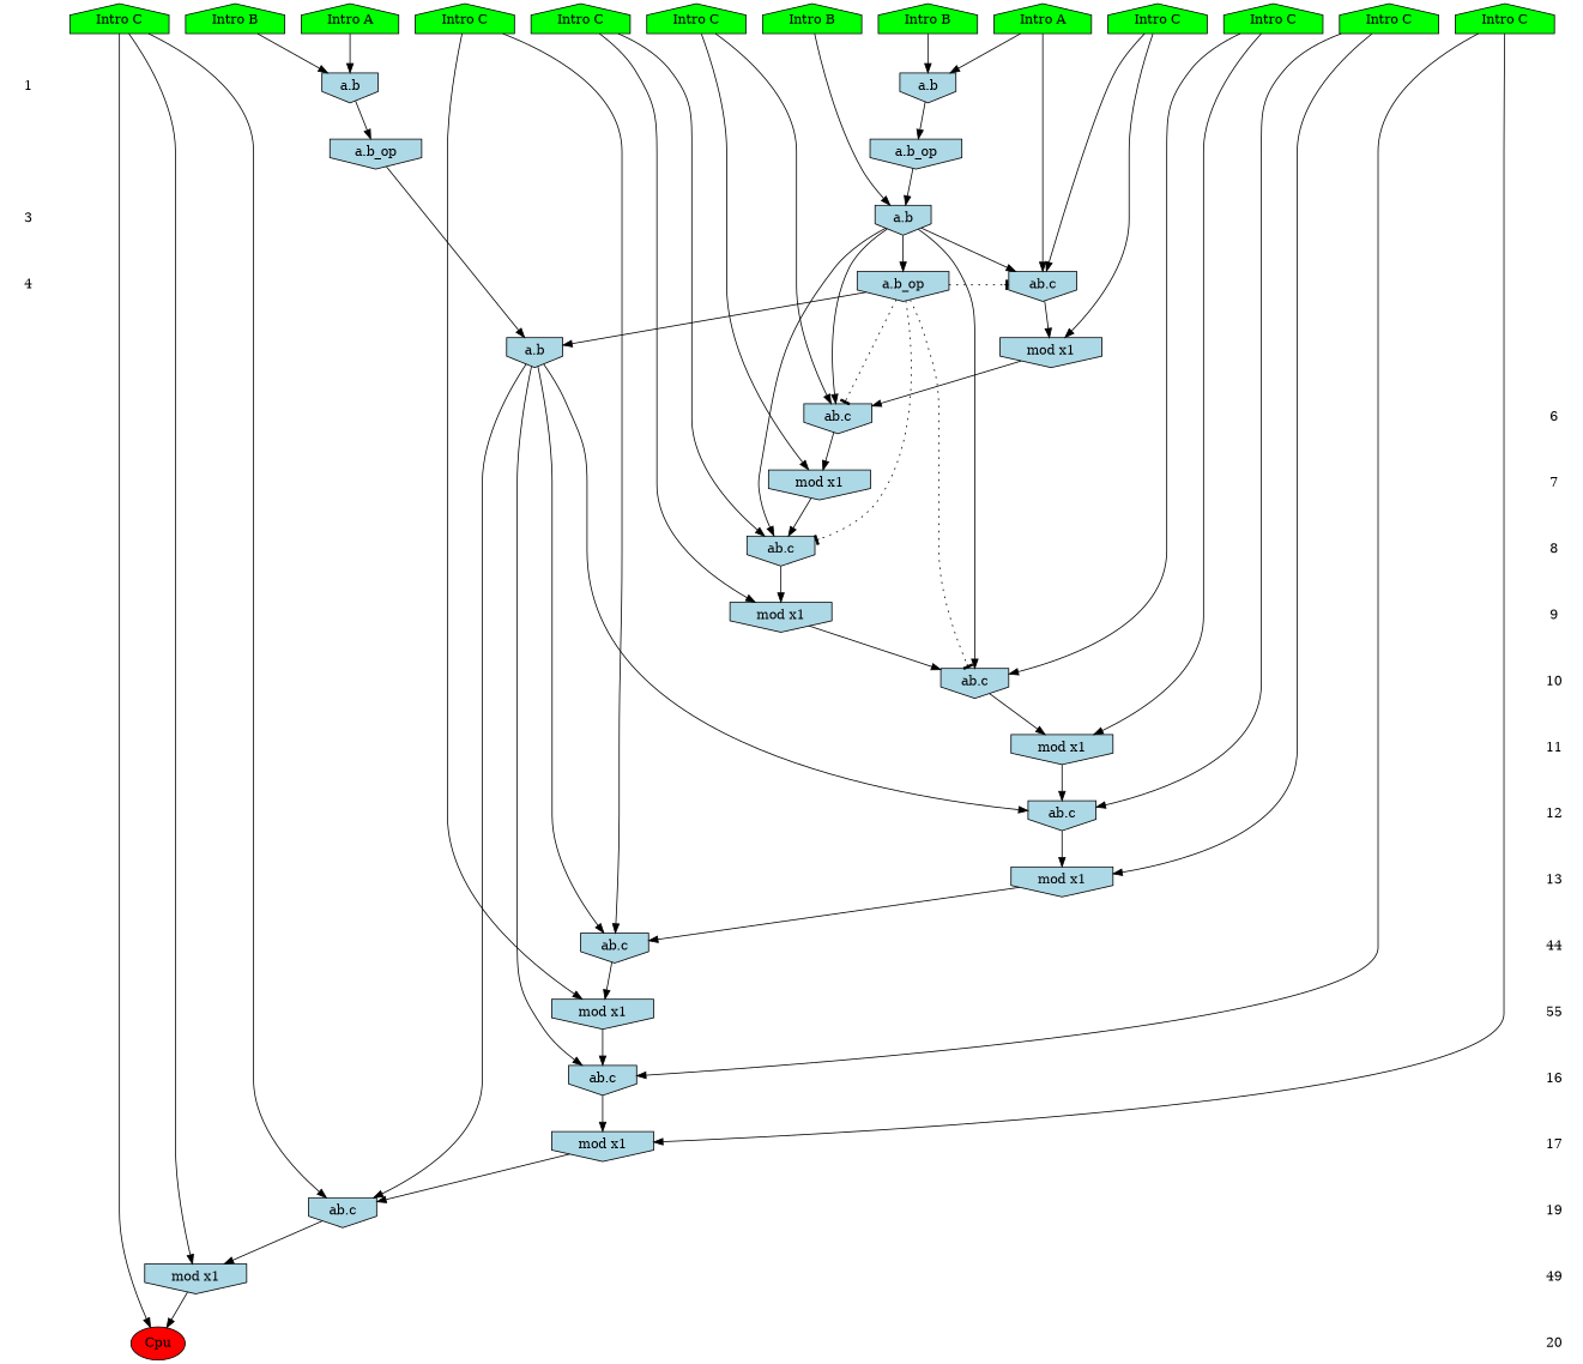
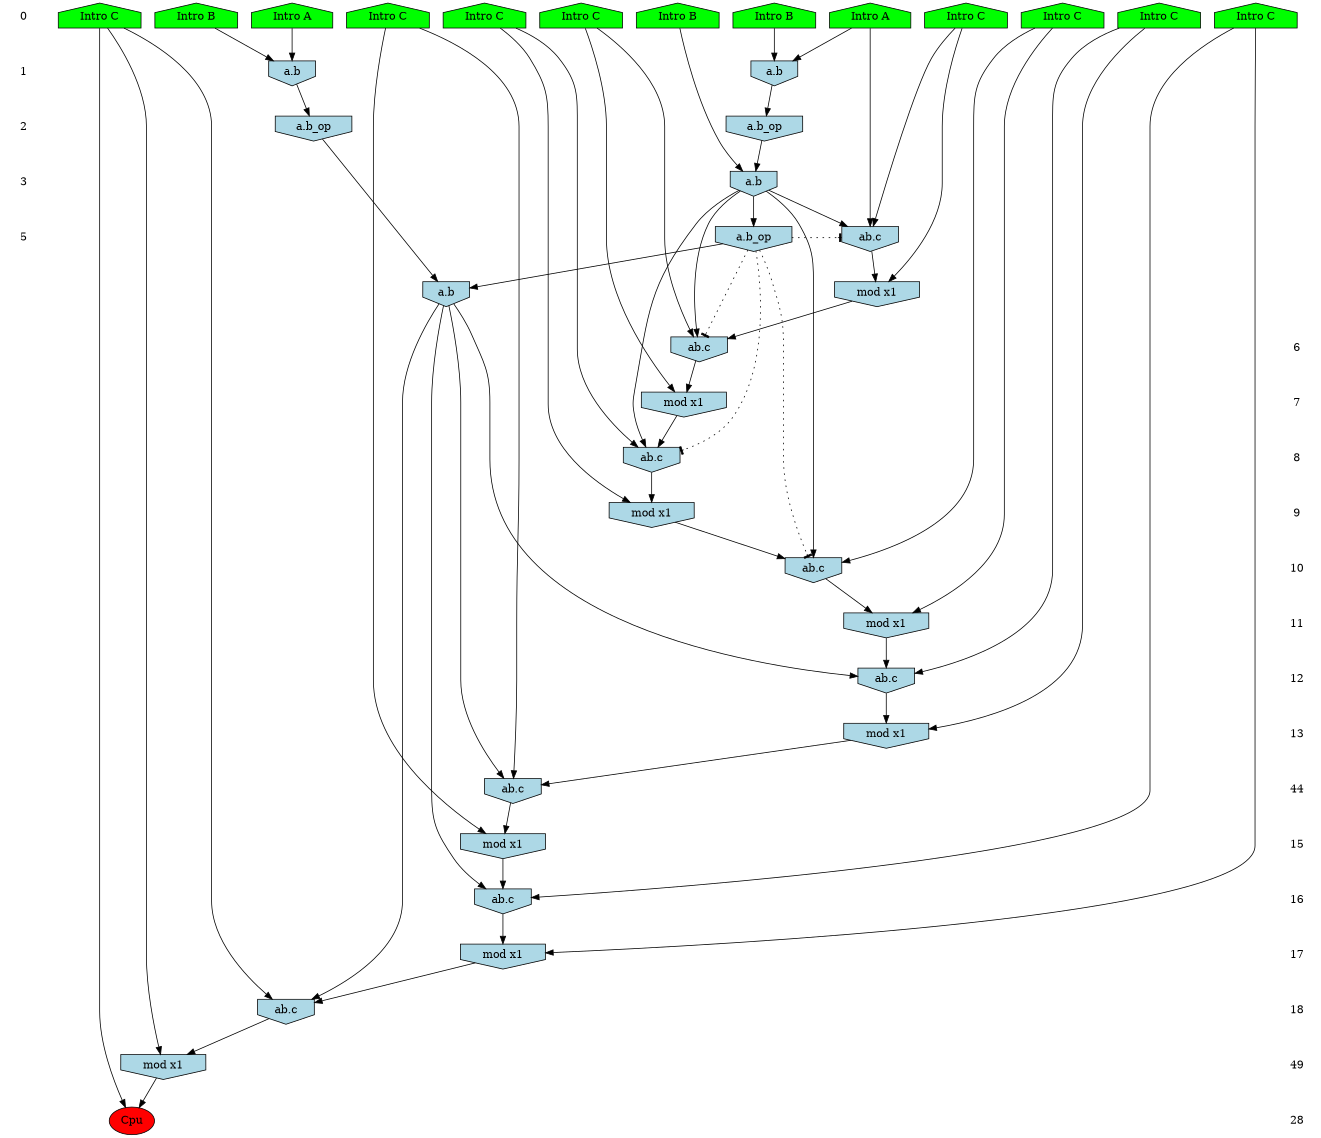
  digraph {
    ranksep=.5
    node [shape=invhouse fillcolor=lightblue style=filled]
+   0 [shape=plaintext fillcolor="" style=""]
    n2 [fillcolor=green label="Intro A" shape=house]
    n3 [fillcolor=green label="Intro B" shape=house]
    n4 [fillcolor=green label="Intro A" shape=house]
    n5 [fillcolor=green label="Intro B" shape=house]
    n6 [fillcolor=green label="Intro B" shape=house]
    n7 [fillcolor=green label="Intro C" shape=house]
    n8 [fillcolor=green label="Intro C" shape=house]
    n9 [fillcolor=green label="Intro C" shape=house]
    n10 [fillcolor=green label="Intro C" shape=house]
    n11 [fillcolor=green label="Intro C" shape=house]
    n12 [fillcolor=green label="Intro C" shape=house]
    n13 [fillcolor=green label="Intro C" shape=house]
    n14 [fillcolor=green label="Intro C" shape=house]
    1 [shape=plaintext fillcolor="" style=""]
    n16 [label="a.b"]
    n17 [label="a.b"]
+   2 [shape=plaintext fillcolor="" style=""]
    n19 [label="a.b_op"]
    n20 [label="a.b_op"]
    3 [shape=plaintext fillcolor="" style=""]
    n22 [label="a.b"]
-   4 [shape=plaintext fillcolor="" style=""]
+   4 [shape=plaintext label=5 fillcolor="" style=""]
    n24 [label="ab.c"]
    n25 [label="a.b_op"]
    n26 [label="mod x1"]
    n27 [label="a.b"]
    6 [shape=plaintext fillcolor="" style=""]
    n29 [label="ab.c"]
    7 [shape=plaintext fillcolor="" style=""]
    n31 [label="mod x1"]
    8 [shape=plaintext fillcolor="" style=""]
    n33 [label="ab.c"]
    9 [shape=plaintext fillcolor="" style=""]
    n35 [label="mod x1"]
    10 [shape=plaintext fillcolor="" style=""]
    n37 [label="ab.c"]
    11 [shape=plaintext fillcolor="" style=""]
    n39 [label="mod x1"]
    12 [shape=plaintext fillcolor="" style=""]
    n41 [label="ab.c"]
    13 [shape=plaintext fillcolor="" style=""]
    n43 [label="mod x1"]
    n44 [label=44 shape=plaintext fillcolor="" style=""]
    n45 [label="ab.c"]
-   15 [shape=plaintext label=55 fillcolor="" style=""]
+   15 [shape=plaintext fillcolor="" style=""]
    n47 [label="mod x1"]
    16 [shape=plaintext fillcolor="" style=""]
    n49 [label="ab.c"]
    17 [shape=plaintext fillcolor="" style=""]
    n51 [label="mod x1"]
-   18 [shape=plaintext label=19 fillcolor="" style=""]
+   18 [shape=plaintext fillcolor="" style=""]
    n53 [label="ab.c"]
    n54 [label=49 shape=plaintext fillcolor="" style=""]
    n55 [label="mod x1"]
-   20 [shape=plaintext fillcolor="" style=""]
+   20 [shape=plaintext label=28 fillcolor="" style=""]
    n57 [fillcolor=red label=Cpu shape=""]
    subgraph sub_1 {
      rank=same
+     0
      n2
      n3
      n4
      n5
      n6
      n7
      n8
      n9
      n10
      n11
      n12
      n13
      n14
    }
    subgraph sub_2 {
      rank=same
      1
      n16
      n17
    }
    subgraph sub_3 {
      rank=same
+     2
      n19
      n20
    }
    subgraph sub_4 {
      rank=same
      3
      n22
    }
    subgraph sub_5 {
      rank=same
      4
      n24
      n25
    }
    subgraph sub_6 {
      rank=same
      n26
      n27
    }
    subgraph sub_7 {
      rank=same
      6
      n29
    }
    subgraph sub_8 {
      rank=same
      7
      n31
    }
    subgraph sub_9 {
      rank=same
      8
      n33
    }
    subgraph sub_10 {
      rank=same
      9
      n35
    }
    subgraph sub_11 {
      rank=same
      10
      n37
    }
    subgraph sub_12 {
      rank=same
      11
      n39
    }
    subgraph sub_13 {
      rank=same
      12
      n41
    }
    subgraph sub_14 {
      rank=same
      13
      n43
    }
    subgraph sub_15 {
      rank=same
      n44
      n45
    }
    subgraph sub_16 {
      rank=same
      15
      n47
    }
    subgraph sub_17 {
      rank=same
      16
      n49
    }
    subgraph sub_18 {
      rank=same
      17
      n51
    }
    subgraph sub_19 {
      rank=same
      18
      n53
    }
    subgraph sub_20 {
      rank=same
      n54
      n55
    }
    subgraph sub_21 {
      rank=same
      20
      n57
    }
+   0 -> 1 [style=invis]
    n2 -> n17
    n3 -> n17
    n4 -> n16
    n4 -> n24
    n5 -> n22
    n6 -> n16
    n7 -> n37
    n7 -> n39
    n8 -> n45
    n8 -> n47
    n9 -> n41
    n9 -> n43
    n10 -> n29
    n10 -> n31
    n11 -> n24
    n11 -> n26
    n12 -> n49
    n12 -> n51
    n13 -> n33
    n13 -> n35
    n14 -> n53
    n14 -> n55
    n14 -> n57
+   1 -> 2 [style=invis]
    n16 -> n19
    n17 -> n20
+   2 -> 3 [style=invis]
    n19 -> n22
    n20 -> n27
    3 -> 4 [style=invis]
    n22 -> n24
    n22 -> n25
    n22 -> n29
    n22 -> n33
    n22 -> n37
    n24 -> n26
    n25 -> n24 [arrowhead=tee style=dotted]
    n25 -> n27
    n25 -> n29 [arrowhead=tee style=dotted]
    n25 -> n33 [arrowhead=tee style=dotted]
    n25 -> n37 [arrowhead=tee style=dotted]
    n26 -> n29
    n27 -> n41
    n27 -> n45
    n27 -> n49
    n27 -> n53
    6 -> 7 [style=invis]
    n29 -> n31
    7 -> 8 [style=invis]
    n31 -> n33
    8 -> 9 [style=invis]
    n33 -> n35
    9 -> 10 [style=invis]
    n35 -> n37
    10 -> 11 [style=invis]
    n37 -> n39
    11 -> 12 [style=invis]
    n39 -> n41
    12 -> 13 [style=invis]
    n41 -> n43
    13 -> n44 [style=invis]
    n43 -> n45
    n44 -> 15 [style=invis]
    n45 -> n47
    15 -> 16 [style=invis]
    n47 -> n49
    16 -> 17 [style=invis]
    n49 -> n51
    17 -> 18 [style=invis]
    n51 -> n53
    18 -> n54 [style=invis]
    n53 -> n55
    n54 -> 20 [style=invis]
    n55 -> n57
  }
